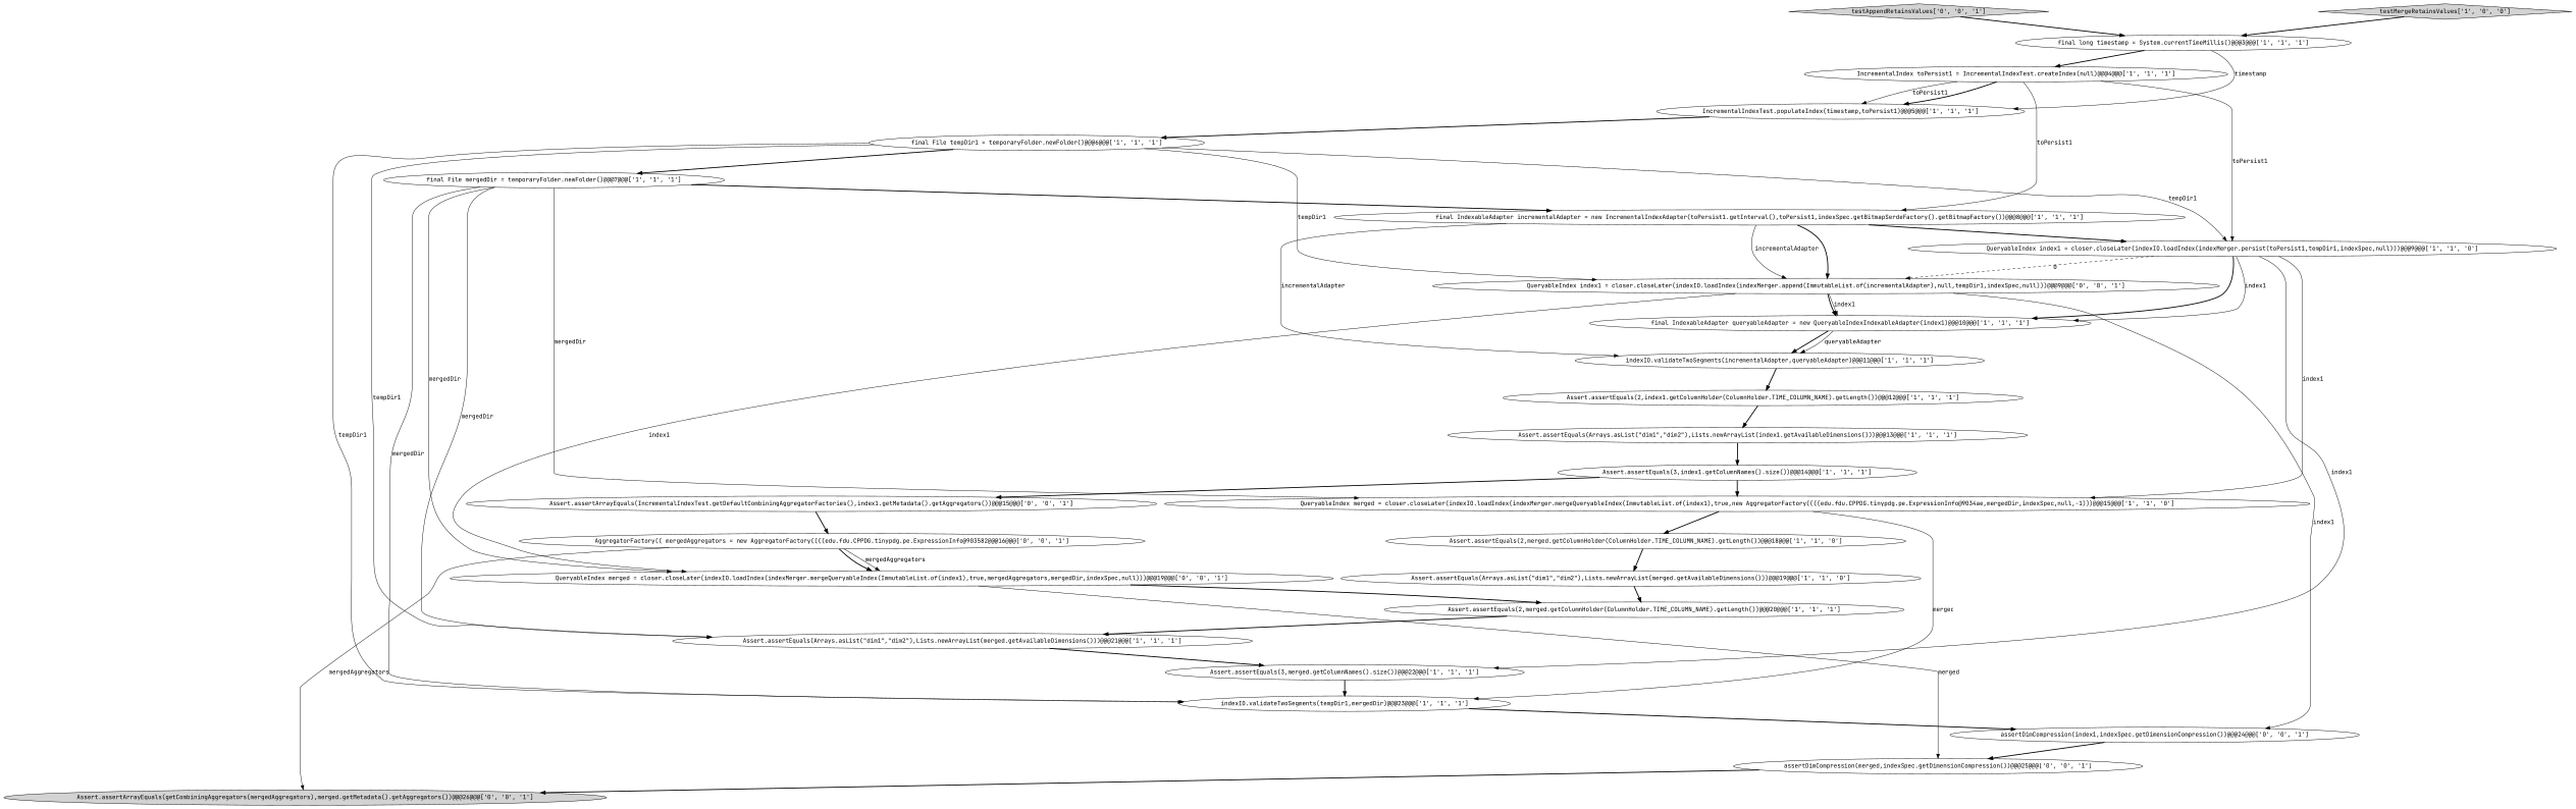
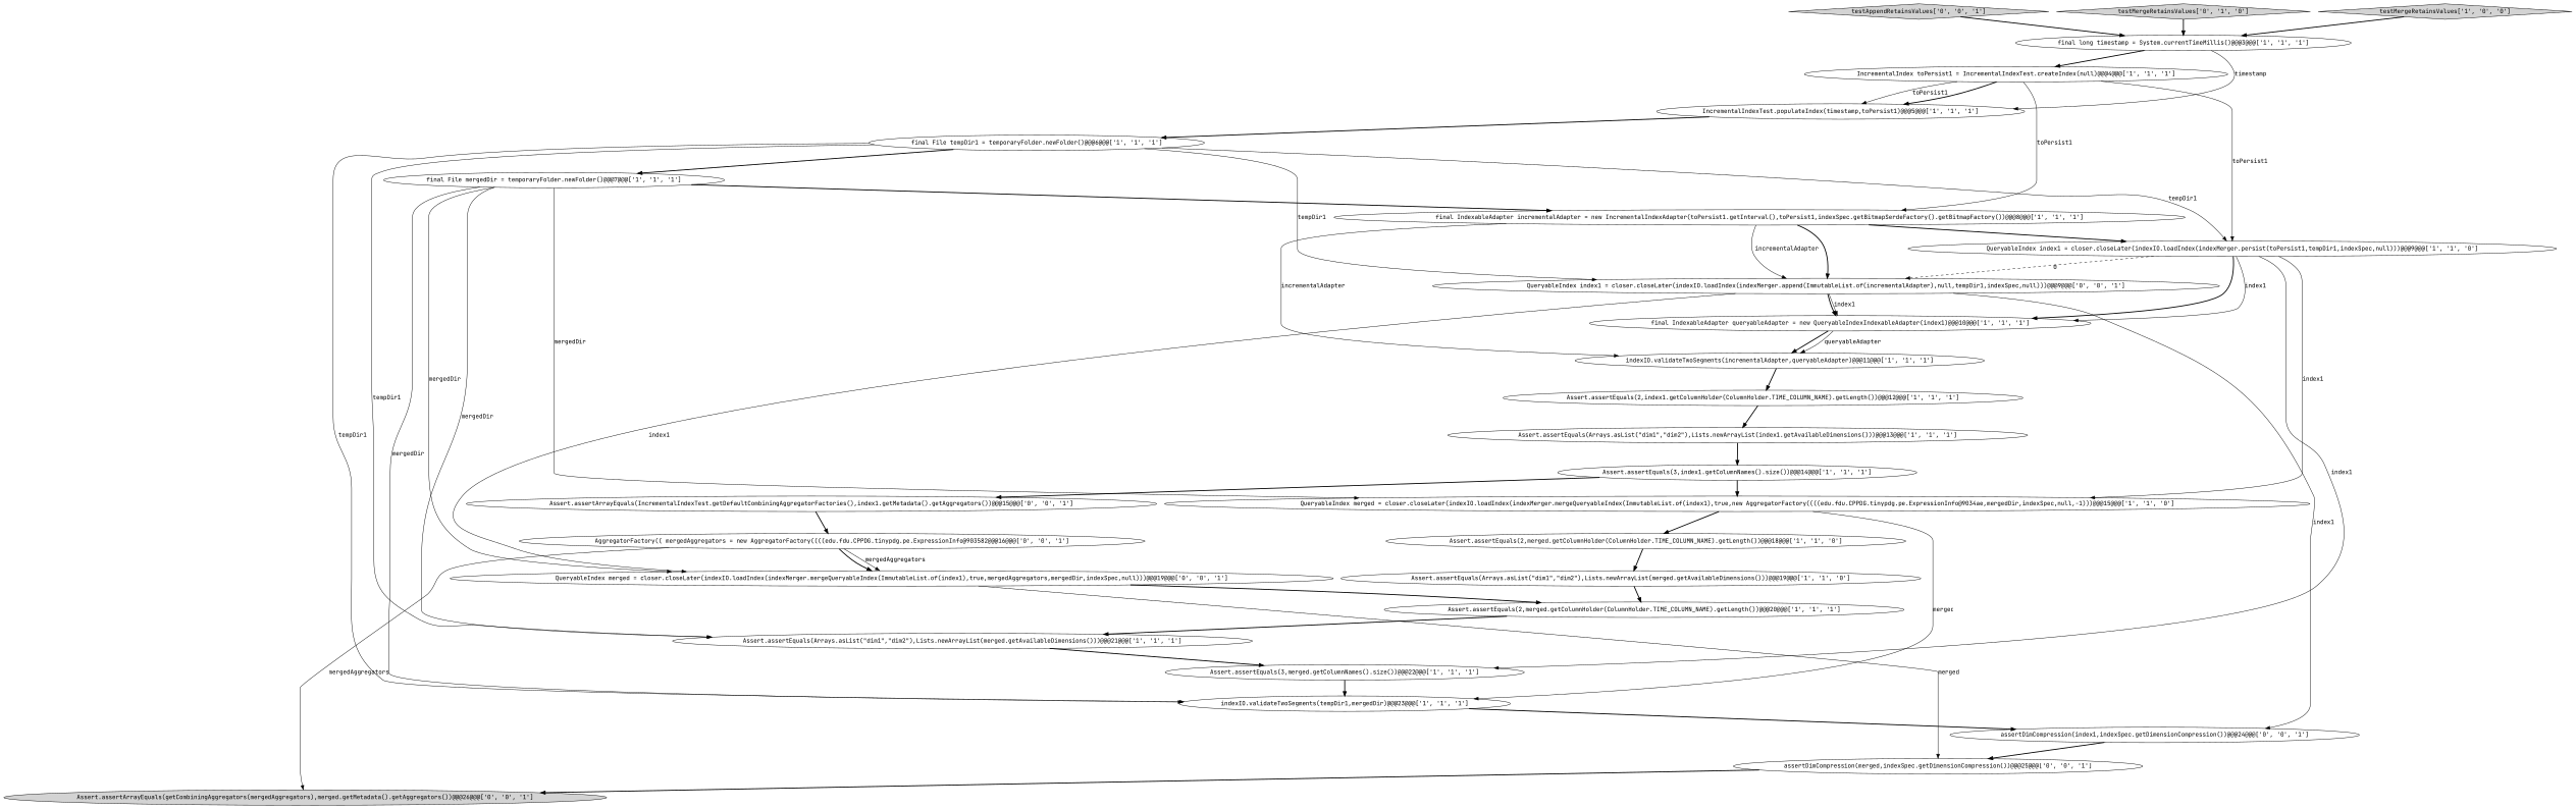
  digraph {
    fontname="JetBrains Mono"
    node [fillcolor=white shape=ellipse style=filled fontname="JetBrains Mono"]
    edge [style=bold fontname="JetBrains Mono"]
    n1 [label="Assert.assertEquals(Arrays.asList(\"dim1\",\"dim2\"),Lists.newArrayList(merged.getAvailableDimensions()))@@@19@@@['1', '1', '0']"]
    n2 [label="Assert.assertEquals(2,merged.getColumnHolder(ColumnHolder.TIME_COLUMN_NAME).getLength())@@@20@@@['1', '1', '1']"]
    n3 [label="QueryableIndex merged = closer.closeLater(indexIO.loadIndex(indexMerger.mergeQueryableIndex(ImmutableList.of(index1),true,mergedAggregators,mergedDir,indexSpec,null)))@@@19@@@['0', '0', '1']"]
    n4 [label="assertDimCompression(merged,indexSpec.getDimensionCompression())@@@25@@@['0', '0', '1']"]
    n5 [label="final IndexableAdapter incrementalAdapter = new IncrementalIndexAdapter(toPersist1.getInterval(),toPersist1,indexSpec.getBitmapSerdeFactory().getBitmapFactory())@@@8@@@['1', '1', '1']"]
    n6 [label="QueryableIndex index1 = closer.closeLater(indexIO.loadIndex(indexMerger.append(ImmutableList.of(incrementalAdapter),null,tempDir1,indexSpec,null)))@@@9@@@['0', '0', '1']"]
    n7 [label="indexIO.validateTwoSegments(incrementalAdapter,queryableAdapter)@@@11@@@['1', '1', '1']"]
    n8 [label="QueryableIndex index1 = closer.closeLater(indexIO.loadIndex(indexMerger.persist(toPersist1,tempDir1,indexSpec,null)))@@@9@@@['1', '1', '0']"]
    n9 [fillcolor=lightgray label="Assert.assertArrayEquals(getCombiningAggregators(mergedAggregators),merged.getMetadata().getAggregators())@@@26@@@['0', '0', '1']"]
    n10 [label="final IndexableAdapter queryableAdapter = new QueryableIndexIndexableAdapter(index1)@@@10@@@['1', '1', '1']"]
    n11 [label="assertDimCompression(index1,indexSpec.getDimensionCompression())@@@24@@@['0', '0', '1']"]
    n12 [label="Assert.assertEquals(2,index1.getColumnHolder(ColumnHolder.TIME_COLUMN_NAME).getLength())@@@12@@@['1', '1', '1']"]
    n13 [label="AggregatorFactory(( mergedAggregators = new AggregatorFactory((((edu.fdu.CPPDG.tinypdg.pe.ExpressionInfo@903582@@@16@@@['0', '0', '1']"]
    n14 [fillcolor=lightgray label="testAppendRetainsValues['0', '0', '1']" shape=diamond]
    n15 [label="final long timestamp = System.currentTimeMillis()@@@3@@@['1', '1', '1']"]
    n16 [label="QueryableIndex merged = closer.closeLater(indexIO.loadIndex(indexMerger.mergeQueryableIndex(ImmutableList.of(index1),true,new AggregatorFactory((((edu.fdu.CPPDG.tinypdg.pe.ExpressionInfo@9034ae,mergedDir,indexSpec,null,-1)))@@@15@@@['1', '1', '0']"]
    n17 [label="indexIO.validateTwoSegments(tempDir1,mergedDir)@@@23@@@['1', '1', '1']"]
    n18 [label="Assert.assertEquals(2,merged.getColumnHolder(ColumnHolder.TIME_COLUMN_NAME).getLength())@@@18@@@['1', '1', '0']"]
    n19 [label="Assert.assertEquals(Arrays.asList(\"dim1\",\"dim2\"),Lists.newArrayList(merged.getAvailableDimensions()))@@@21@@@['1', '1', '1']"]
    n20 [label="IncrementalIndex toPersist1 = IncrementalIndexTest.createIndex(null)@@@4@@@['1', '1', '1']"]
    n21 [label="IncrementalIndexTest.populateIndex(timestamp,toPersist1)@@@5@@@['1', '1', '1']"]
    n22 [label="Assert.assertArrayEquals(IncrementalIndexTest.getDefaultCombiningAggregatorFactories(),index1.getMetadata().getAggregators())@@@15@@@['0', '0', '1']"]
    n23 [label="Assert.assertEquals(3,merged.getColumnNames().size())@@@22@@@['1', '1', '1']"]
+   n24 [fillcolor=lightgray label="testMergeRetainsValues['0', '1', '0']" shape=diamond]
    n25 [label="Assert.assertEquals(Arrays.asList(\"dim1\",\"dim2\"),Lists.newArrayList(index1.getAvailableDimensions()))@@@13@@@['1', '1', '1']"]
    n26 [label="final File tempDir1 = temporaryFolder.newFolder()@@@6@@@['1', '1', '1']"]
    n27 [fillcolor=lightgray label="testMergeRetainsValues['1', '0', '0']" shape=diamond]
    n28 [label="final File mergedDir = temporaryFolder.newFolder()@@@7@@@['1', '1', '1']"]
    n29 [label="Assert.assertEquals(3,index1.getColumnNames().size())@@@14@@@['1', '1', '1']"]
    n1 -> n2
    n2 -> n19
    n3 -> n2
    n3 -> n4 [label=merged style=solid]
    n4 -> n9
    n5 -> n6
    n5 -> n6 [label=incrementalAdapter style=solid]
    n5 -> n7 [label=incrementalAdapter style=solid]
    n5 -> n8
    n6 -> n3 [label=index1 style=solid]
    n6 -> n10
    n6 -> n10 [label=index1 style=solid]
    n6 -> n11 [label=index1 style=solid]
    n7 -> n12
    n8 -> n6 [label=0 style=dashed]
    n8 -> n10 [label=index1 style=solid]
    n8 -> n10
    n8 -> n16 [label=index1 style=solid]
    n8 -> n23 [label=index1 style=solid]
    n10 -> n7
    n10 -> n7 [label=queryableAdapter style=solid]
    n11 -> n4
    n12 -> n25
    n13 -> n3 [label=mergedAggregators style=solid]
    n13 -> n3
    n13 -> n9 [label=mergedAggregators style=solid]
    n14 -> n15
    n15 -> n20
    n15 -> n21 [label=timestamp style=solid]
    n16 -> n17 [label=merged style=solid]
    n16 -> n18
    n17 -> n11
    n18 -> n1
    n19 -> n23
    n20 -> n5 [label=toPersist1 style=solid]
    n20 -> n8 [label=toPersist1 style=solid]
    n20 -> n21
    n20 -> n21 [label=toPersist1 style=solid]
    n21 -> n26
    n22 -> n13
    n23 -> n17
+   n24 -> n15
    n25 -> n29
    n26 -> n6 [label=tempDir1 style=solid]
    n26 -> n8 [label=tempDir1 style=solid]
    n26 -> n17 [label=tempDir1 style=solid]
    n26 -> n19 [label=tempDir1 style=solid]
    n26 -> n28
    n27 -> n15
    n28 -> n3 [label=mergedDir style=solid]
    n28 -> n5
    n28 -> n16 [label=mergedDir style=solid]
    n28 -> n17 [label=mergedDir style=solid]
    n28 -> n19 [label=mergedDir style=solid]
    n29 -> n16
    n29 -> n22
  }
